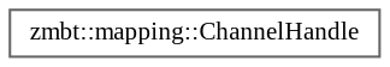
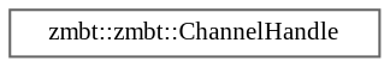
  digraph {
    rankdir=TB
    fontname="Liberation Serif"
-   n1 [color=grey40 fillcolor=white fontname="Liberation Serif" fontsize=10 height=0.2 label="zmbt::mapping::ChannelHandle" shape=box style=filled width=0.4]
+   n1 [color=grey40 fillcolor=white fontname="Liberation Serif" fontsize=10 height=0.2 label="zmbt::zmbt::ChannelHandle" shape=box style=filled width=0.4]
  }
